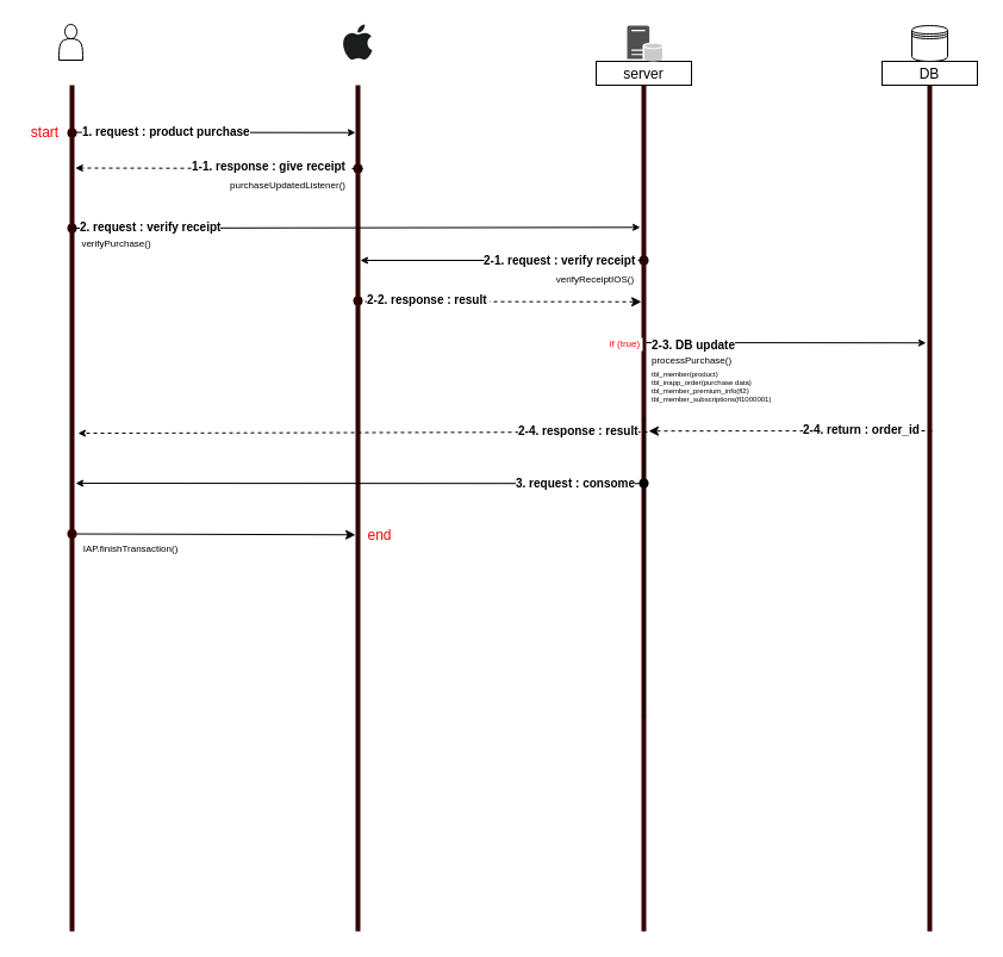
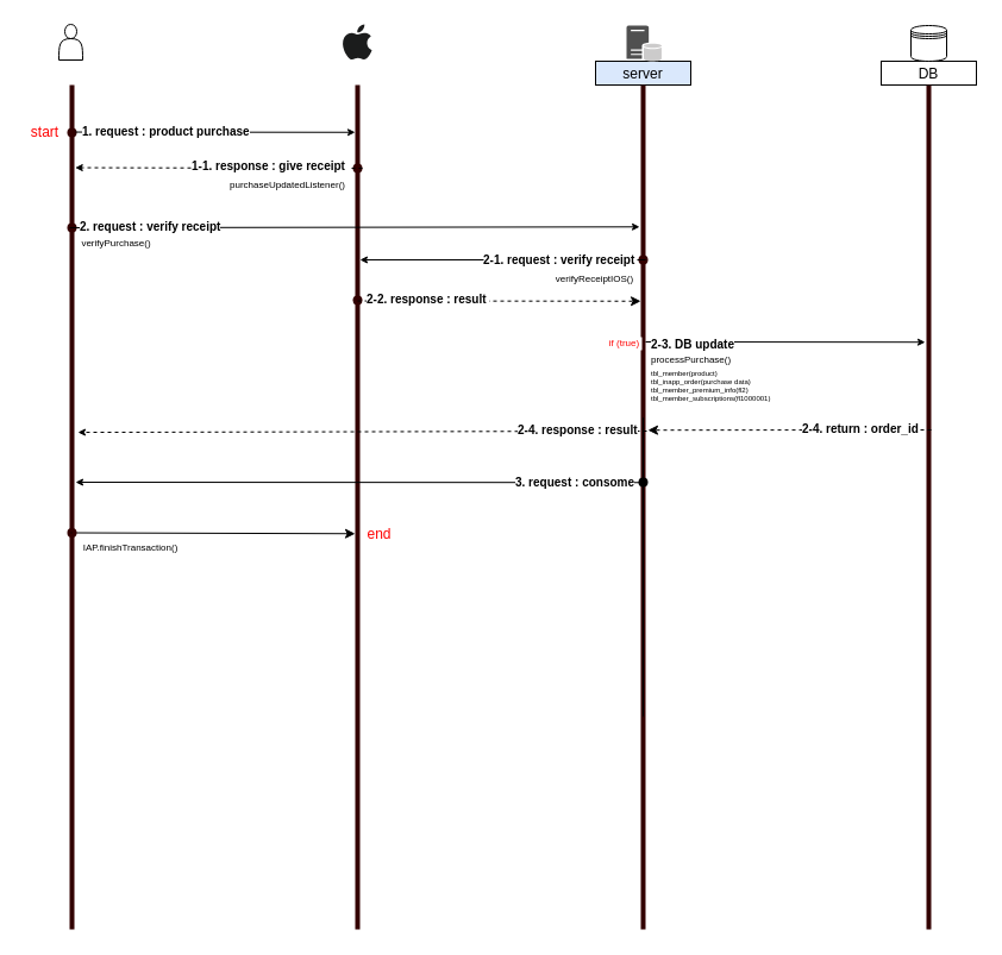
  <mxCell id="0" />
  <mxCell id="1" parent="0" />
- <mxCell id="2" value="server" style="rounded=0;" vertex="1" parent="1"><mxGeometry x="500" y="51" width="80" height="20" as="geometry" /></mxCell>
+ <mxCell id="2" value="server" style="rounded=0;fillColor=#dae8fc;" vertex="1" parent="1"><mxGeometry x="500" y="51" width="80" height="20" as="geometry" /></mxCell>
  <mxCell id="3" value="DB" style="rounded=0;" vertex="1" parent="1"><mxGeometry x="740" y="51" width="80" height="20" as="geometry" /></mxCell>
  <mxCell id="4" value="" style="line;strokeWidth=4;direction=south;html=1;strokeColor=#330000;" vertex="1" parent="1"><mxGeometry x="55" y="71" width="10" height="710" as="geometry" /></mxCell>
  <mxCell id="5" value="" style="line;strokeWidth=4;direction=south;html=1;strokeColor=#330000;" vertex="1" parent="1"><mxGeometry x="295" y="71" width="10" height="710" as="geometry" /></mxCell>
  <mxCell id="6" value="" style="line;strokeWidth=4;direction=south;html=1;strokeColor=#330000;" vertex="1" parent="1"><mxGeometry x="535" y="71" width="10" height="710" as="geometry" /></mxCell>
  <mxCell id="7" value="" style="line;strokeWidth=4;direction=south;html=1;strokeColor=#330000;" vertex="1" parent="1"><mxGeometry x="775" y="71" width="10" height="710" as="geometry" /></mxCell>
  <mxCell id="8" value="" style="shape=waypoint;sketch=0;fillStyle=solid;size=6;pointerEvents=1;points=[];fillColor=none;resizable=0;rotatable=0;perimeter=centerPerimeter;snapToPoint=1;fontSize=12;strokeColor=#330000;strokeWidth=2;" vertex="1" parent="1"><mxGeometry x="40" y="91" width="40" height="40" as="geometry" /></mxCell>
  <mxCell id="9" value="" style="shape=waypoint;sketch=0;fillStyle=solid;size=6;pointerEvents=1;points=[];fillColor=none;resizable=0;rotatable=0;perimeter=centerPerimeter;snapToPoint=1;fontSize=12;strokeColor=#330000;strokeWidth=2;" vertex="1" parent="1"><mxGeometry x="280" y="121" width="40" height="40" as="geometry" /></mxCell>
  <mxCell id="10" value="" style="endArrow=classic;html=1;rounded=0;fontSize=12;strokeColor=default;strokeWidth=1;endSize=4;entryX=0.056;entryY=0.5;entryDx=0;entryDy=0;entryPerimeter=0;" edge="1" parent="1"><mxGeometry relative="1" as="geometry"><mxPoint x="63" y="110.55" as="sourcePoint" /><mxPoint x="298" y="110.76" as="targetPoint" /></mxGeometry></mxCell>
  <mxCell id="11" value="1. request : product purchase" style="edgeLabel;resizable=0;html=1;align=left;verticalAlign=bottom;fontSize=10;strokeColor=#999999;strokeWidth=4;fontStyle=1" connectable="0" vertex="1" parent="10"><mxGeometry x="-1" relative="1" as="geometry"><mxPoint x="4" y="7" as="offset" /></mxGeometry></mxCell>
  <mxCell id="12" value="" style="endArrow=classic;html=1;rounded=0;fontSize=12;strokeColor=default;strokeWidth=1;entryX=0.112;entryY=0.631;entryDx=0;entryDy=0;entryPerimeter=0;exitX=0.373;exitY=0.48;exitDx=0;exitDy=0;exitPerimeter=0;endSize=4;dashed=1;" edge="1" parent="1"><mxGeometry relative="1" as="geometry"><mxPoint x="304" y="141" as="sourcePoint" /><mxPoint x="62.69" y="140.52" as="targetPoint" /></mxGeometry></mxCell>
  <mxCell id="13" value="purchaseUpdatedListener()" style="edgeLabel;resizable=0;align=center;verticalAlign=middle;fontSize=8;strokeColor=#999999;strokeWidth=4;labelBackgroundColor=default;fontStyle=0" connectable="0" vertex="1" parent="12"><mxGeometry relative="1" as="geometry"><mxPoint x="58" y="14" as="offset" /></mxGeometry></mxCell>
  <mxCell id="14" value="1-1. response : give receipt&amp;nbsp;" style="edgeLabel;resizable=0;html=1;align=left;verticalAlign=bottom;fontSize=10;strokeColor=#999999;strokeWidth=4;fontStyle=1" connectable="0" vertex="1" parent="12"><mxGeometry x="-1" relative="1" as="geometry"><mxPoint x="-145" y="6" as="offset" /></mxGeometry></mxCell>
  <mxCell id="15" value="" style="shape=waypoint;sketch=0;fillStyle=solid;size=6;pointerEvents=1;points=[];fillColor=none;resizable=0;rotatable=0;perimeter=centerPerimeter;snapToPoint=1;fontSize=10;strokeColor=#330000;strokeWidth=2;" vertex="1" parent="1"><mxGeometry x="40" y="171" width="40" height="40" as="geometry" /></mxCell>
  <mxCell id="16" value="" style="endArrow=classic;html=1;rounded=0;fontSize=10;strokeColor=default;strokeWidth=1;entryX=0.168;entryY=0.597;entryDx=0;entryDy=0;entryPerimeter=0;endSize=4;" edge="1" parent="1"><mxGeometry relative="1" as="geometry"><mxPoint x="58" y="191" as="sourcePoint" /><mxPoint x="537.03" y="190.28" as="targetPoint" /></mxGeometry></mxCell>
  <mxCell id="17" value="verifyPurchase()" style="edgeLabel;resizable=0;align=center;verticalAlign=middle;fontSize=8;strokeColor=#330000;strokeWidth=4;" connectable="0" vertex="1" parent="16"><mxGeometry relative="1" as="geometry"><mxPoint x="-201" y="13" as="offset" /></mxGeometry></mxCell>
  <mxCell id="18" value="2. request : verify receipt" style="edgeLabel;resizable=0;html=1;align=left;verticalAlign=bottom;fontSize=10;strokeColor=#330000;strokeWidth=4;fontStyle=1" connectable="0" vertex="1" parent="16"><mxGeometry x="-1" relative="1" as="geometry"><mxPoint x="7" y="7" as="offset" /></mxGeometry></mxCell>
  <mxCell id="19" value="" style="shape=waypoint;sketch=0;fillStyle=solid;size=6;pointerEvents=1;points=[];fillColor=none;resizable=0;rotatable=0;perimeter=centerPerimeter;snapToPoint=1;labelBackgroundColor=default;fontSize=10;strokeColor=#330000;strokeWidth=2;html=0;" vertex="1" parent="1"><mxGeometry x="520" y="198" width="40" height="40" as="geometry" /></mxCell>
  <mxCell id="20" value="" style="endArrow=classic;html=1;rounded=0;fontSize=10;strokeColor=default;strokeWidth=1;endSize=4;" edge="1" parent="1"><mxGeometry relative="1" as="geometry"><mxPoint x="542" y="218" as="sourcePoint" /><mxPoint x="302" y="218" as="targetPoint" /></mxGeometry></mxCell>
  <mxCell id="21" value="verifyReceiptIOS()" style="edgeLabel;resizable=0;align=center;verticalAlign=middle;labelBackgroundColor=default;fontSize=8;strokeColor=#330000;strokeWidth=4;" connectable="0" vertex="1" parent="20"><mxGeometry relative="1" as="geometry"><mxPoint x="77" y="15" as="offset" /></mxGeometry></mxCell>
  <mxCell id="22" value="2-1. request : verify receipt" style="edgeLabel;resizable=0;align=left;verticalAlign=bottom;labelBackgroundColor=default;fontSize=10;strokeColor=#330000;strokeWidth=4;fontStyle=1" connectable="0" vertex="1" parent="20"><mxGeometry x="-1" relative="1" as="geometry"><mxPoint x="-138" y="8" as="offset" /></mxGeometry></mxCell>
  <mxCell id="23" value="" style="shape=waypoint;sketch=0;fillStyle=solid;size=6;pointerEvents=1;points=[];fillColor=none;resizable=0;rotatable=0;perimeter=centerPerimeter;snapToPoint=1;fontSize=12;strokeColor=#330000;strokeWidth=2;" vertex="1" parent="1"><mxGeometry x="280" y="232" width="40" height="40" as="geometry" /></mxCell>
  <mxCell id="24" value="" style="endArrow=classic;html=1;rounded=0;fontSize=12;strokeColor=default;strokeWidth=1;dashed=1;entryX=0.256;entryY=0.5;entryDx=0;entryDy=0;entryPerimeter=0;" edge="1" parent="1"><mxGeometry relative="1" as="geometry"><mxPoint x="300" y="252.55" as="sourcePoint" /><mxPoint x="538" y="252.76" as="targetPoint" /></mxGeometry></mxCell>
  <mxCell id="25" value="2-2. response : result&amp;nbsp;" style="edgeLabel;resizable=0;html=1;align=left;verticalAlign=bottom;fontSize=10;strokeColor=#999999;strokeWidth=4;fontStyle=1" connectable="0" vertex="1" parent="24"><mxGeometry x="-1" relative="1" as="geometry"><mxPoint x="6" y="6" as="offset" /></mxGeometry></mxCell>
  <mxCell id="26" value="" style="endArrow=classic;startArrow=none;html=1;rounded=0;fontSize=8;strokeColor=default;strokeWidth=1;entryX=0.282;entryY=0.5;entryDx=0;entryDy=0;entryPerimeter=0;startFill=0;endSize=4;startSize=4;" edge="1" parent="1"><mxGeometry width="50" height="50" relative="1" as="geometry"><mxPoint x="542" y="287" as="sourcePoint" /><mxPoint x="777" y="287.22" as="targetPoint" /></mxGeometry></mxCell>
  <mxCell id="27" value="&lt;font style=&quot;font-size: 10px;&quot;&gt;2-3. DB update&lt;/font&gt;" style="edgeLabel;resizable=0;html=1;align=left;verticalAlign=bottom;labelBackgroundColor=default;fontSize=12;strokeColor=#330000;strokeWidth=4;fontStyle=1" connectable="0" vertex="1" parent="1"><mxGeometry x="545" y="297" as="geometry" /></mxCell>
  <mxCell id="28" value="processPurchase()" style="edgeLabel;resizable=0;align=left;verticalAlign=middle;labelBackgroundColor=default;fontSize=8;strokeColor=#330000;strokeWidth=4;" connectable="0" vertex="1" parent="1"><mxGeometry x="545" y="301" as="geometry" /></mxCell>
  <mxCell id="29" value="" style="endArrow=classic;html=1;rounded=0;fontSize=10;strokeColor=default;strokeWidth=1;endSize=4;startArrow=none;exitDx=0;exitDy=0;exitPerimeter=0;entryX=0.324;entryY=0.5;entryDx=0;entryDy=0;entryPerimeter=0;dashed=1;" edge="1" parent="1"><mxGeometry relative="1" as="geometry"><mxPoint x="543" y="362" as="sourcePoint" /><mxPoint x="65" y="363.04" as="targetPoint" /></mxGeometry></mxCell>
  <mxCell id="30" value="&lt;font style=&quot;font-size: 10px;&quot;&gt;2-4. response : result&lt;/font&gt;" style="edgeLabel;resizable=0;html=1;align=left;verticalAlign=bottom;fontSize=12;strokeColor=#999999;strokeWidth=4;fontStyle=1" connectable="0" vertex="1" parent="1"><mxGeometry x="433" y="369" as="geometry" /></mxCell>
  <mxCell id="31" value="" style="endArrow=none;html=1;rounded=0;fontSize=10;strokeColor=default;strokeWidth=1;entryDx=0;entryDy=0;entryPerimeter=0;endSize=4;" edge="1" parent="1"><mxGeometry relative="1" as="geometry"><mxPoint x="539.94" y="558.03" as="sourcePoint" /><mxPoint x="540" y="550" as="targetPoint" /></mxGeometry></mxCell>
  <mxCell id="32" value="" style="edgeLabel;resizable=0;html=1;align=left;verticalAlign=bottom;fontSize=12;strokeColor=#330000;strokeWidth=4;fontStyle=1" connectable="0" vertex="1" parent="31"><mxGeometry x="-1" relative="1" as="geometry"><mxPoint x="-42" y="10" as="offset" /></mxGeometry></mxCell>
  <mxCell id="33" value="" style="endArrow=classic;html=1;rounded=0;fontSize=10;strokeColor=default;strokeWidth=1;endSize=4;startArrow=none;entryX=0.394;entryY=0.5;entryDx=0;entryDy=0;entryPerimeter=0;" edge="1" parent="1"><mxGeometry relative="1" as="geometry"><mxPoint x="541.48" y="405.26" as="sourcePoint" /><mxPoint x="63" y="405" as="targetPoint" /></mxGeometry></mxCell>
  <mxCell id="34" value="&lt;font style=&quot;font-size: 10px;&quot;&gt;3. request : consome&lt;/font&gt;" style="edgeLabel;resizable=0;html=1;align=left;verticalAlign=bottom;fontSize=12;strokeColor=#999999;strokeWidth=4;fontStyle=1" connectable="0" vertex="1" parent="1"><mxGeometry x="431.48" y="413.26" as="geometry" /></mxCell>
  <mxCell id="35" value="IAP.finishTransaction()" style="edgeLabel;resizable=0;align=center;verticalAlign=middle;labelBackgroundColor=default;fontSize=8;strokeColor=#330000;strokeWidth=4;" connectable="0" vertex="1" parent="1"><mxGeometry x="106" y="460.5" as="geometry"><mxPoint x="3" y="-1" as="offset" /></mxGeometry></mxCell>
  <mxCell id="36" value="" style="shape=actor;whiteSpace=wrap;html=1;rounded=0;shadow=0;labelBackgroundColor=default;labelBorderColor=none;sketch=0;fontSize=6;strokeColor=default;strokeWidth=1;fillColor=default;" vertex="1" parent="1"><mxGeometry x="49" y="20" width="20" height="30" as="geometry" /></mxCell>
  <mxCell id="37" value="" style="shape=datastore;whiteSpace=wrap;html=1;rounded=0;shadow=0;labelBackgroundColor=default;labelBorderColor=none;sketch=0;fontSize=18;strokeColor=default;strokeWidth=1;fillColor=default;" vertex="1" parent="1"><mxGeometry x="765" y="21" width="30" height="30" as="geometry" /></mxCell>
  <mxCell id="38" value="" style="sketch=0;pointerEvents=1;shadow=0;dashed=0;html=1;strokeColor=none;fillColor=#505050;labelPosition=center;verticalLabelPosition=bottom;verticalAlign=top;outlineConnect=0;align=center;shape=mxgraph.office.servers.database_server_ghosted;rounded=0;labelBackgroundColor=default;labelBorderColor=none;fontSize=18;" vertex="1" parent="1"><mxGeometry x="526" y="21" width="30" height="30" as="geometry" /></mxCell>
  <mxCell id="39" value="" style="dashed=0;outlineConnect=0;html=1;align=center;labelPosition=center;verticalLabelPosition=bottom;verticalAlign=top;shape=mxgraph.weblogos.apple;fillColor=#1B1C1C;strokeColor=none;rounded=0;shadow=0;labelBackgroundColor=default;labelBorderColor=none;sketch=0;fontSize=18;" vertex="1" parent="1"><mxGeometry x="287" y="20" width="25" height="30" as="geometry" /></mxCell>
  <mxCell id="40" value="" style="endArrow=none;html=1;rounded=0;fontSize=10;strokeColor=default;strokeWidth=1;endSize=4;startArrow=none;entryDx=0;entryDy=0;entryPerimeter=0;" edge="1" parent="1" source="48"><mxGeometry relative="1" as="geometry"><mxPoint x="540" y="350.64" as="sourcePoint" /><mxPoint x="540" y="602" as="targetPoint" /></mxGeometry></mxCell>
  <mxCell id="41" value="" style="endArrow=classic;html=1;rounded=0;fontSize=12;strokeColor=default;strokeWidth=1;entryX=0.256;entryY=0.5;entryDx=0;entryDy=0;entryPerimeter=0;startArrow=none;" edge="1" parent="1" source="50"><mxGeometry relative="1" as="geometry"><mxPoint x="59" y="447.5" as="sourcePoint" /><mxPoint x="298" y="448.26" as="targetPoint" /></mxGeometry></mxCell>
  <mxCell id="42" value="start" style="text;html=1;strokeColor=none;fillColor=none;align=center;verticalAlign=middle;whiteSpace=wrap;rounded=0;shadow=0;labelBackgroundColor=default;labelBorderColor=none;sketch=0;fontSize=12;fontColor=#FF0000;" vertex="1" parent="1"><mxGeometry x="20" y="103" width="35" height="15" as="geometry" /></mxCell>
  <mxCell id="43" value="end" style="text;html=1;strokeColor=none;fillColor=none;align=center;verticalAlign=middle;whiteSpace=wrap;rounded=0;shadow=0;labelBackgroundColor=default;labelBorderColor=none;sketch=0;fontSize=12;fontColor=#FF0000;" vertex="1" parent="1"><mxGeometry x="301" y="441" width="35" height="15" as="geometry" /></mxCell>
  <mxCell id="44" value="if (true)" style="edgeLabel;resizable=0;align=center;verticalAlign=middle;labelBackgroundColor=default;fontSize=8;strokeColor=#330000;strokeWidth=4;fontColor=#FF0000;" connectable="0" vertex="1" parent="1"><mxGeometry x="524" y="287" as="geometry" /></mxCell>
  <mxCell id="45" value="" style="endArrow=classic;html=1;rounded=0;fontSize=12;strokeColor=default;strokeWidth=1;dashed=1;entryX=0.256;entryY=0.5;entryDx=0;entryDy=0;entryPerimeter=0;" edge="1" parent="1"><mxGeometry relative="1" as="geometry"><mxPoint x="782" y="361" as="sourcePoint" /><mxPoint x="544" y="361.21" as="targetPoint" /></mxGeometry></mxCell>
  <mxCell id="46" value="tbl_member(product)&#10;tbl_inapp_order(purchase data)&#10;tbl_member_premium_info(fl2)&#10;tbl_member_subscriptions(fl1000001)" style="edgeLabel;resizable=0;align=left;verticalAlign=middle;labelBackgroundColor=default;fontSize=6;strokeColor=#330000;strokeWidth=4;" connectable="0" vertex="1" parent="1"><mxGeometry x="545" y="324" as="geometry" /></mxCell>
  <mxCell id="47" value="2-4. return : order_id" style="edgeLabel;resizable=0;html=1;align=left;verticalAlign=bottom;fontSize=10;strokeColor=#999999;strokeWidth=4;fontStyle=1" connectable="0" vertex="1" parent="1"><mxGeometry x="672" y="368" as="geometry" /></mxCell>
  <mxCell id="48" value="" style="shape=waypoint;sketch=0;fillStyle=solid;size=6;pointerEvents=1;points=[];fillColor=none;resizable=0;rotatable=0;perimeter=centerPerimeter;snapToPoint=1;rounded=0;shadow=0;labelBackgroundColor=default;labelBorderColor=none;fontSize=6;fontColor=#FF0000;strokeColor=default;strokeWidth=2;html=0;" vertex="1" parent="1"><mxGeometry x="520" y="385" width="40" height="40" as="geometry" /></mxCell>
  <mxCell id="49" value="" style="endArrow=none;html=1;rounded=0;fontSize=10;strokeColor=default;strokeWidth=1;endSize=4;startArrow=none;entryDx=0;entryDy=0;entryPerimeter=0;" edge="1" parent="1" target="48"><mxGeometry relative="1" as="geometry"><mxPoint x="540" y="350.64" as="sourcePoint" /><mxPoint x="540" y="602" as="targetPoint" /></mxGeometry></mxCell>
  <mxCell id="50" value="" style="shape=waypoint;sketch=0;fillStyle=solid;size=6;pointerEvents=1;points=[];fillColor=none;resizable=0;rotatable=0;perimeter=centerPerimeter;snapToPoint=1;fontSize=12;strokeColor=#330000;strokeWidth=2;" vertex="1" parent="1"><mxGeometry x="40" y="427.5" width="40" height="40" as="geometry" /></mxCell>
  <mxCell id="51" value="" style="endArrow=none;html=1;rounded=0;fontSize=12;strokeColor=default;strokeWidth=1;entryDx=0;entryDy=0;entryPerimeter=0;startArrow=none;" edge="1" parent="1" target="50"><mxGeometry relative="1" as="geometry"><mxPoint x="59" y="447.5" as="sourcePoint" /><mxPoint x="298" y="448.26" as="targetPoint" /></mxGeometry></mxCell>
